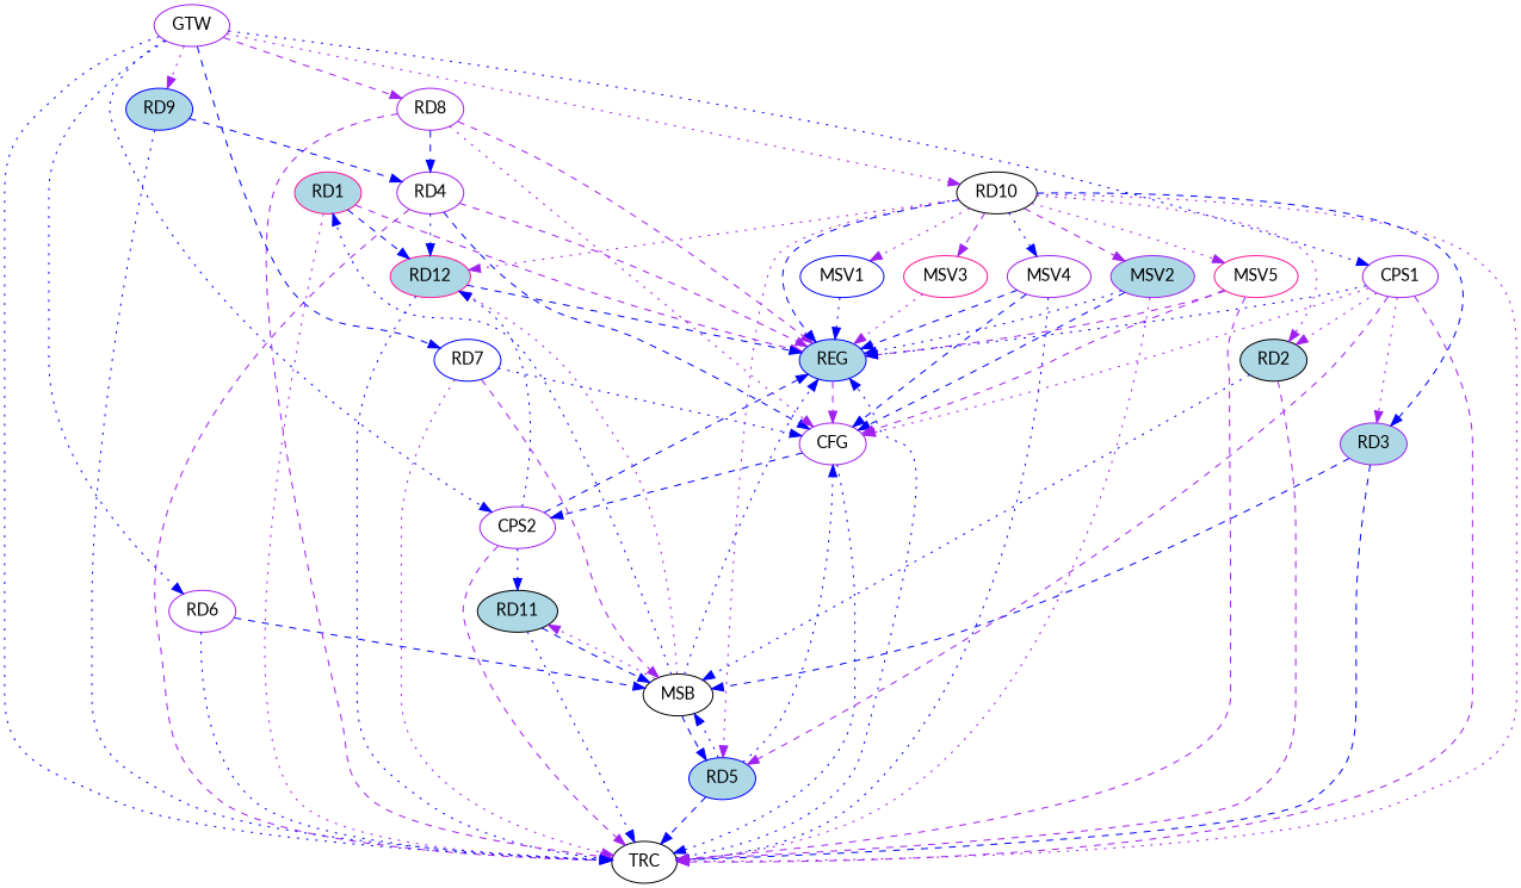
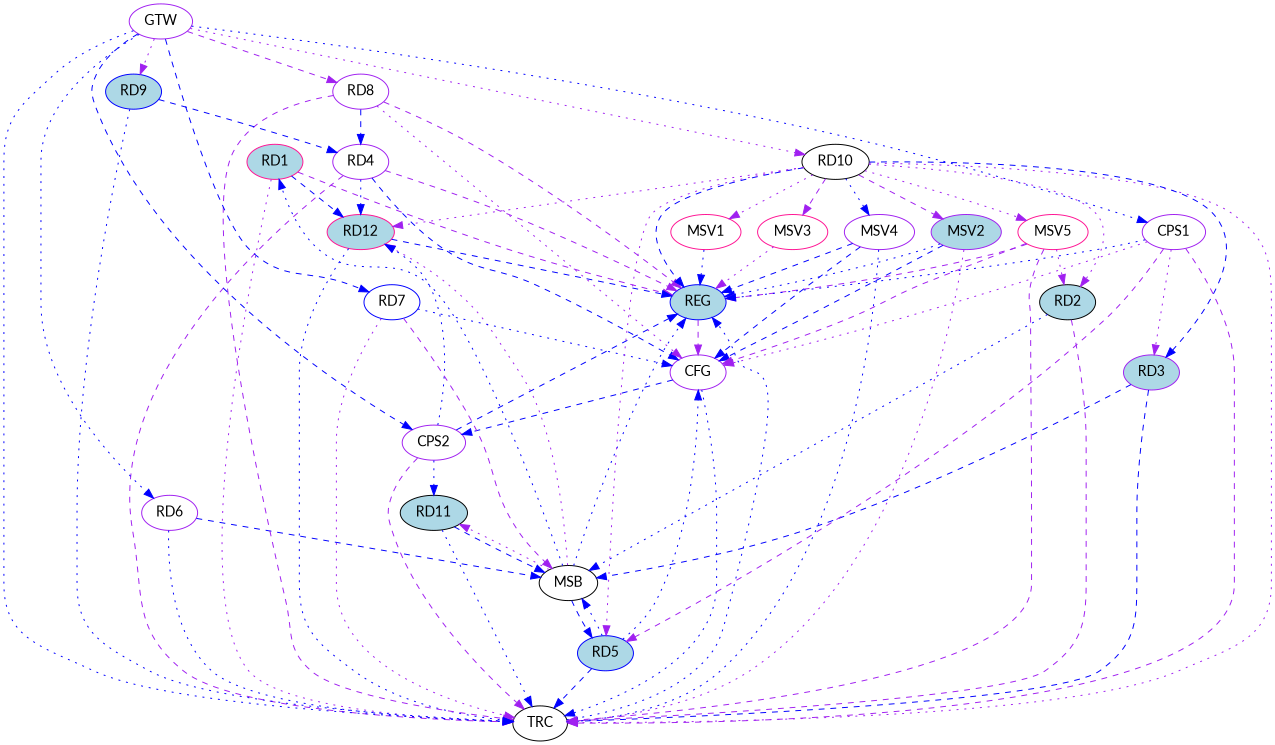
  strict digraph {
    fontname=Lato
    node [color=purple fillcolor=white fontname=Lato style=filled]
    edge [color=blue fontname=Lato style=dotted]
    n1 [color=deeppink fillcolor=lightblue label=RD1]
    n2 [color=deeppink fillcolor=lightblue label=RD12]
    n3 [color=blue fillcolor=lightblue label=REG]
    n4 [color=black label=TRC]
    n5 [label=CFG]
    n6 [color=black fillcolor=lightblue label=RD2]
    n7 [color=black label=MSB]
    n8 [color=blue fillcolor=lightblue label=RD5]
    n9 [color=black fillcolor=lightblue label=RD11]
    n10 [fillcolor=lightblue label=RD3]
    n11 [label=RD4]
    n12 [label=CPS2]
    n13 [label=RD6]
    n14 [color=blue label=RD7]
    n15 [label=RD8]
    n16 [color=blue fillcolor=lightblue label=RD9]
    n17 [color=black label=RD10]
-   n18 [color=blue label=MSV1]
+   n18 [color=deeppink label=MSV1]
    n19 [fillcolor=lightblue label=MSV2]
    n20 [color=deeppink label=MSV3]
    n21 [label=MSV4]
    n22 [color=deeppink label=MSV5]
    n23 [label=CPS1]
    n24 [label=GTW]
    n1 -> n2 [style=dashed]
    n1 -> n3 [color=purple style=dashed]
    n1 -> n4 [color=purple]
    n2 -> n3 [style=dashed]
    n2 -> n4
    n3 -> n5 [color=purple style=dashed]
    n4 -> n3
    n5 -> n4
    n5 -> n12 [style=dashed]
    n6 -> n4 [color=purple style=dashed]
    n6 -> n7
    n7 -> n1
    n7 -> n2 [color=purple]
    n7 -> n3
    n7 -> n8 [style=dashed]
    n7 -> n9 [color=purple]
    n8 -> n4 [style=dashed]
    n8 -> n5
    n8 -> n7
    n9 -> n4
    n9 -> n7 [style=dashed]
    n10 -> n4 [style=dashed]
    n10 -> n7 [style=dashed]
    n11 -> n2
    n11 -> n3 [color=purple style=dashed]
    n11 -> n4 [color=purple style=dashed]
    n11 -> n5 [style=dashed]
    n12 -> n2
    n12 -> n3 [style=dashed]
    n12 -> n4 [color=purple style=dashed]
    n12 -> n9
    n13 -> n4
    n13 -> n7 [style=dashed]
    n14 -> n4 [color=purple]
    n14 -> n5
    n14 -> n7 [color=purple style=dashed]
    n15 -> n3 [color=purple style=dashed]
    n15 -> n4 [color=purple style=dashed]
    n15 -> n5 [color=purple]
    n15 -> n11 [style=dashed]
    n16 -> n4
    n16 -> n11 [style=dashed]
    n17 -> n2 [color=purple]
    n17 -> n3 [style=dashed]
    n17 -> n4 [color=purple]
    n17 -> n6 [color=purple]
    n17 -> n8 [color=purple]
    n17 -> n10 [style=dashed]
    n17 -> n18 [color=purple]
    n17 -> n19 [color=purple style=dashed]
    n17 -> n20 [color=purple style=dashed]
    n17 -> n21
    n17 -> n22 [color=purple]
    n18 -> n3
    n19 -> n3
    n19 -> n4 [color=purple]
    n19 -> n5 [style=dashed]
    n20 -> n3 [color=purple]
    n21 -> n3 [style=dashed]
    n21 -> n4
    n21 -> n5 [style=dashed]
    n22 -> n3 [color=purple style=dashed]
    n22 -> n4 [color=purple style=dashed]
    n22 -> n5 [color=purple style=dashed]
    n23 -> n3
    n23 -> n4 [color=purple style=dashed]
    n23 -> n5 [color=purple]
-   n23 -> n6 [color=purple]
+   n22 -> n6 [color=purple]
    n23 -> n8 [color=purple style=dashed]
    n23 -> n10 [color=purple]
    n24 -> n4
-   n24 -> n12
+   n24 -> n12 [style=dashed]
    n24 -> n13
    n24 -> n14 [style=dashed]
    n24 -> n15 [color=purple style=dashed]
    n24 -> n16 [color=purple]
    n24 -> n17 [color=purple]
    n24 -> n23
  }
